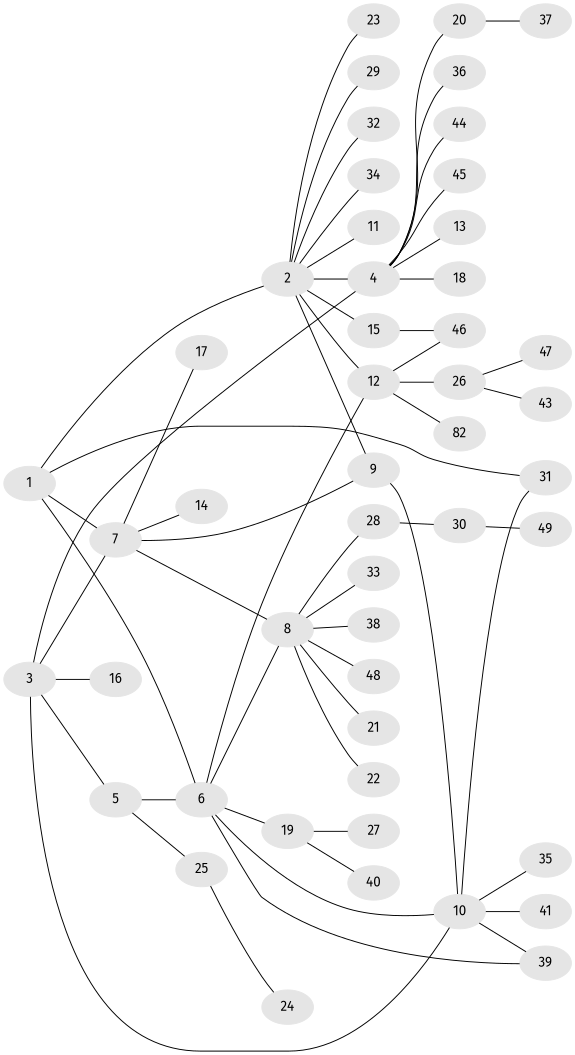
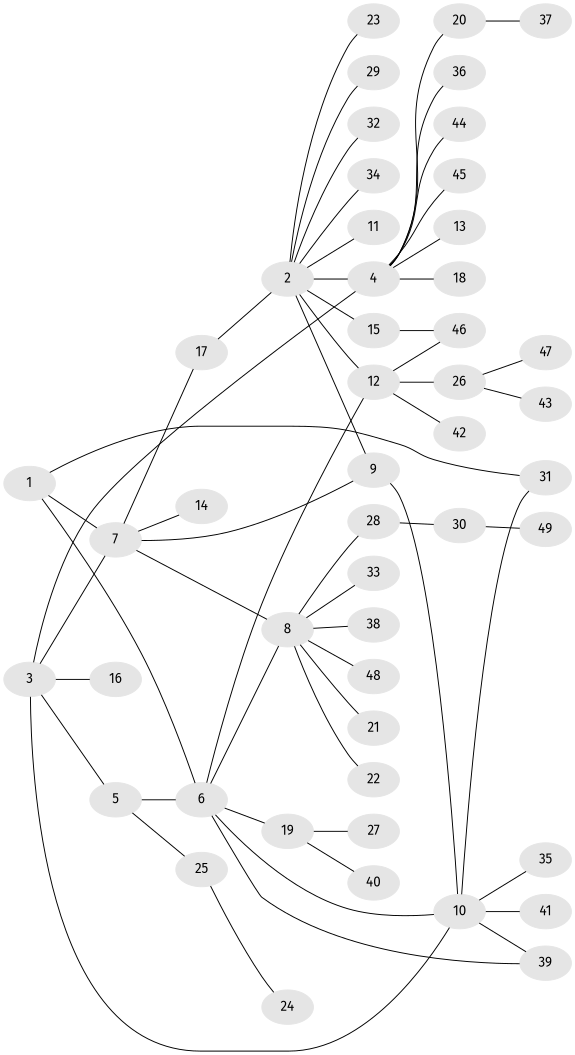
  graph {
    fontname="Fira Sans"
    rankdir=LR
    node [color=gray90 fontname="Fira Sans" style=filled]
    edge [fontname="Fira Sans"]
    1
    2
    6
    7
    31
    4
    9
    11
    12
    15
    23
    29
    32
    34
    10
    8
    19
    39
    14
    17
    13
    18
    20
    36
    44
    45
    26
-   42 [label=82]
+   42
    46
    3
    5
    16
    25
    35
    41
    37
    24
    21
    22
    28
    33
    38
    48
    40
    27
    30
    43
    47
    49
-   1 -- 2
+   17 -- 2
    1 -- 6
    1 -- 7
    1 -- 31
    2 -- 4
    2 -- 9
    2 -- 11
    2 -- 12
    2 -- 15
    2 -- 23
    2 -- 29
    2 -- 32
    2 -- 34
    6 -- 12
    6 -- 10
    6 -- 8
    6 -- 19
    6 -- 39
    7 -- 9
    7 -- 8
    7 -- 14
    7 -- 17
    4 -- 13
    4 -- 18
    4 -- 20
    4 -- 36
    4 -- 44
    4 -- 45
    9 -- 10
    12 -- 26
    12 -- 42
    12 -- 46
    15 -- 46
    10 -- 31
    10 -- 39
    10 -- 35
    10 -- 41
    8 -- 21
    8 -- 22
    8 -- 28
    8 -- 33
    8 -- 38
    8 -- 48
    19 -- 40
    19 -- 27
    20 -- 37
    26 -- 43
    26 -- 47
    3 -- 7
    3 -- 4
    3 -- 10
    3 -- 5
    3 -- 16
    5 -- 6
    5 -- 25
    25 -- 24
    28 -- 30
    30 -- 49
  }
